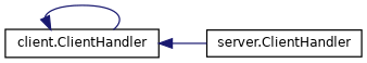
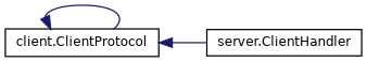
  digraph {
    rankdir=LR
    node [color=black fillcolor=white fontname=Helvetica fontsize=10 shape=record style=filled]
    edge [color=midnightblue dir=back fontname=Helvetica fontsize=10 labelfontname=Helvetica labelfontsize=10 style=solid]
-   n1 [height=0.2 label="client.ClientHandler" width=0.4]
+   n1 [height=0.2 label="client.ClientProtocol" width=0.4]
    n2 [height=0.2 label="server.ClientHandler" width=0.4]
    n1 -> n1
    n1 -> n2
  }
